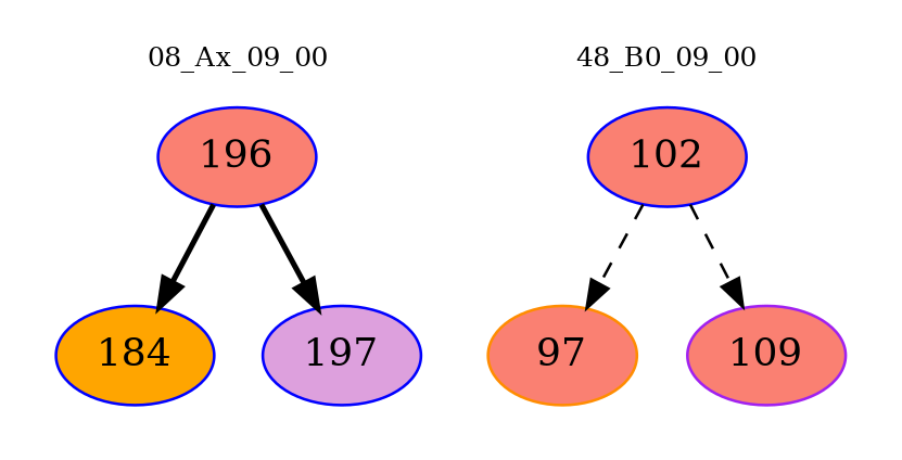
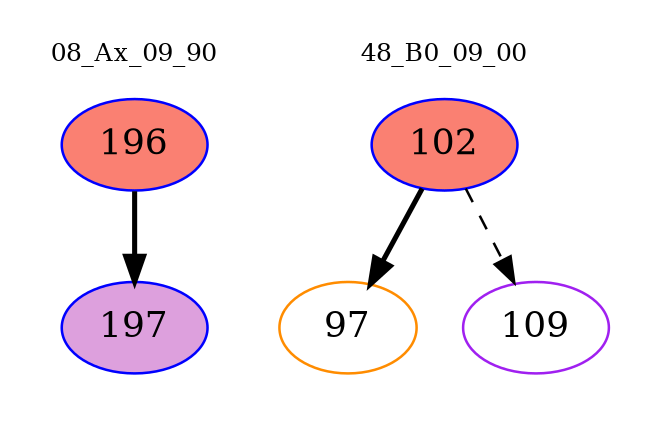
  digraph {
    node [color=blue fillcolor=salmon style=filled]
    edge [color=black style=bold]
    n1 [label=196]
-   n2 [fillcolor=orange label=184]
    n3 [fillcolor=plum label=197]
    n4 [label=102]
-   n5 [color=darkorange label=97]
-   n6 [color=purple label=109]
+   n5 [color=darkorange fillcolor=white label=97]
+   n6 [color=purple fillcolor=white label=109]
    subgraph cluster_1 {
      color=white
      fontsize=10
-     label="08_Ax_09_00"
+     label="08_Ax_09_90"
      n1
-     n2
      n3
    }
    subgraph cluster_2 {
      color=white
      fontsize=10
      label="48_B0_09_00"
      n4
      n5
      n6
    }
-   n1 -> n2
    n1 -> n3
-   n4 -> n5 [style=dashed]
+   n4 -> n5
    n4 -> n6 [style=dashed]
  }
